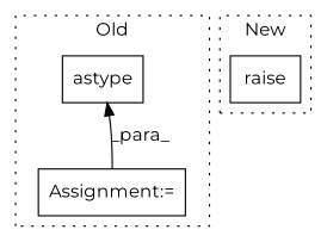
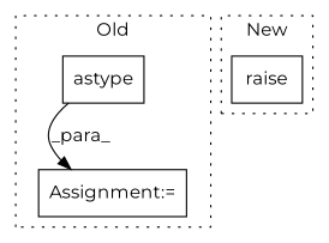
  digraph {
    fontname=Montserrat
    node [a=32 shape=box fontname=Montserrat]
    n1 [l="7,1" label=astype s="1691,1713"]
    n2 [a=7 l=1 label="Assignment:=" s=1656]
    n3 [l=7 label=raise s=1392]
    subgraph cluster_1 {
      label=Old
      style=dotted
      n1
      n2
    }
    subgraph cluster_2 {
      label=New
      style=dotted
      n3
    }
-   n2 -> n1 [label=_para_ fontname=Montserrat]
+   n1 -> n2 [label=_para_ fontname=Montserrat]
  }
